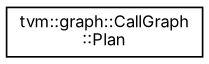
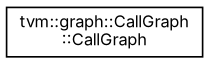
  digraph {
    rankdir=LR
    fontname=Inter
-   n1 [color=black fillcolor=white fontname=Inter fontsize=10 height=0.2 label="tvm::graph::CallGraph\l::Plan" shape=record style=filled width=0.4]
+   n1 [color=black fillcolor=white fontname=Inter fontsize=10 height=0.2 label="tvm::graph::CallGraph\l::CallGraph" shape=record style=filled width=0.4]
  }
